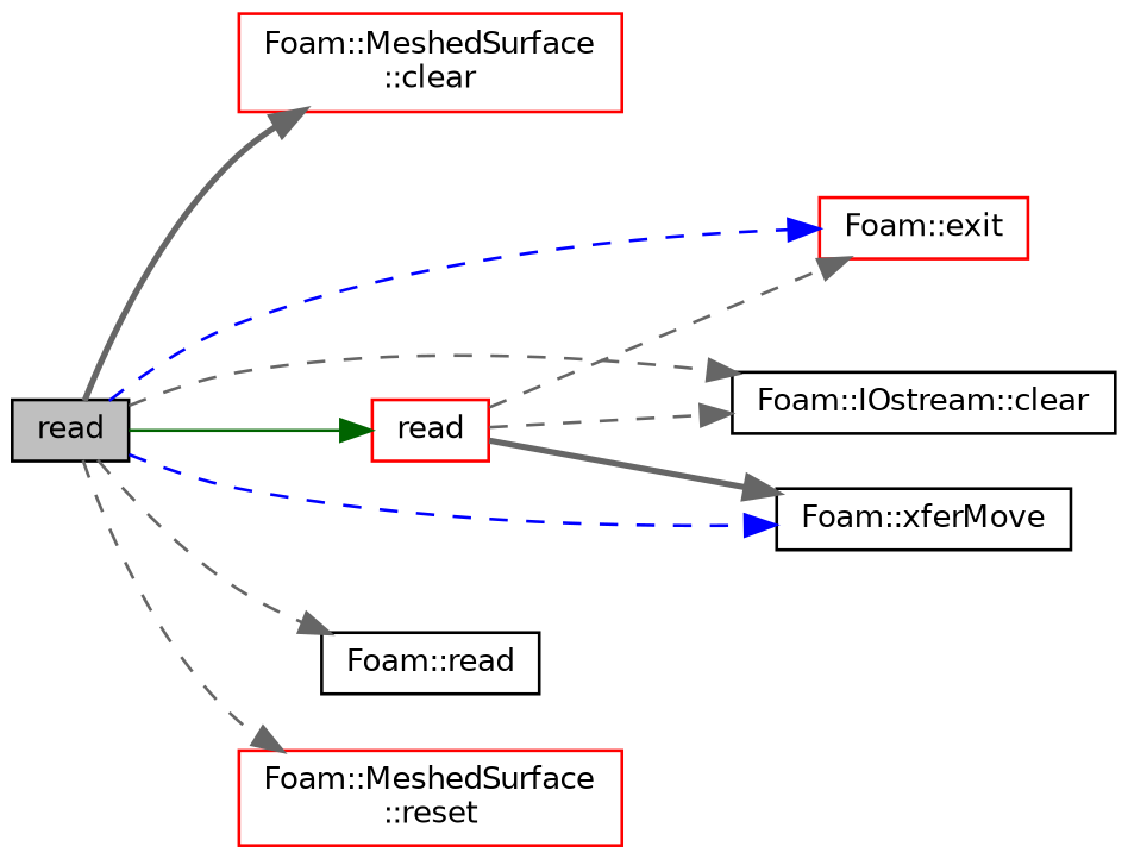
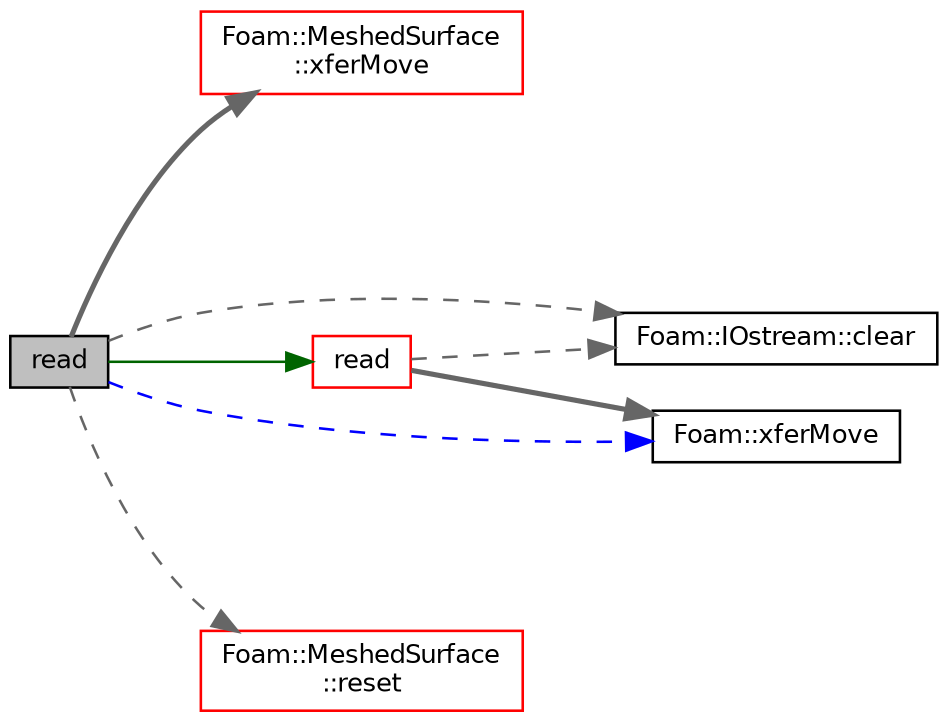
  digraph {
    rankdir=LR
    node [color=black fontname=Helvetica fontsize=10 shape=record]
    edge [color=gray40 fontname=Helvetica fontsize=10 labelfontname=Helvetica labelfontsize=10 style=dashed]
    n1 [fillcolor=grey75 fontcolor=black height=0.2 label=read style=filled width=0.4]
-   n2 [color=red height=0.2 label="Foam::MeshedSurface\l::clear" width=0.4]
-   n3 [color=red height=0.2 label="Foam::exit" width=0.4]
+   n2 [color=red height=0.2 label="Foam::MeshedSurface\l::xferMove" width=0.4]
    n4 [height=0.2 label="Foam::IOstream::clear" width=0.4]
-   n5 [height=0.2 label="Foam::read" width=0.4]
    n6 [color=red height=0.2 label=read width=0.4]
    n7 [height=0.2 label="Foam::xferMove" width=0.4]
    n8 [color=red height=0.2 label="Foam::MeshedSurface\l::reset" width=0.4]
    n1 -> n2 [style=bold]
-   n1 -> n3 [color=blue]
    n1 -> n4
-   n1 -> n5
    n1 -> n6 [color=darkgreen style=solid]
    n1 -> n7 [color=blue]
    n1 -> n8
-   n6 -> n3
    n6 -> n4
    n6 -> n7 [style=bold]
  }
